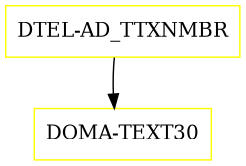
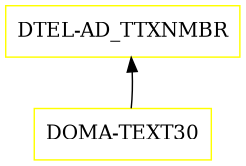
  digraph {
    node [color=yellow shape=box]
    "DTEL-AD_TTXNMBR"
    "DOMA-TEXT30"
-   "DTEL-AD_TTXNMBR" -> "DOMA-TEXT30"
+   "DOMA-TEXT30" -> "DTEL-AD_TTXNMBR"
  }
